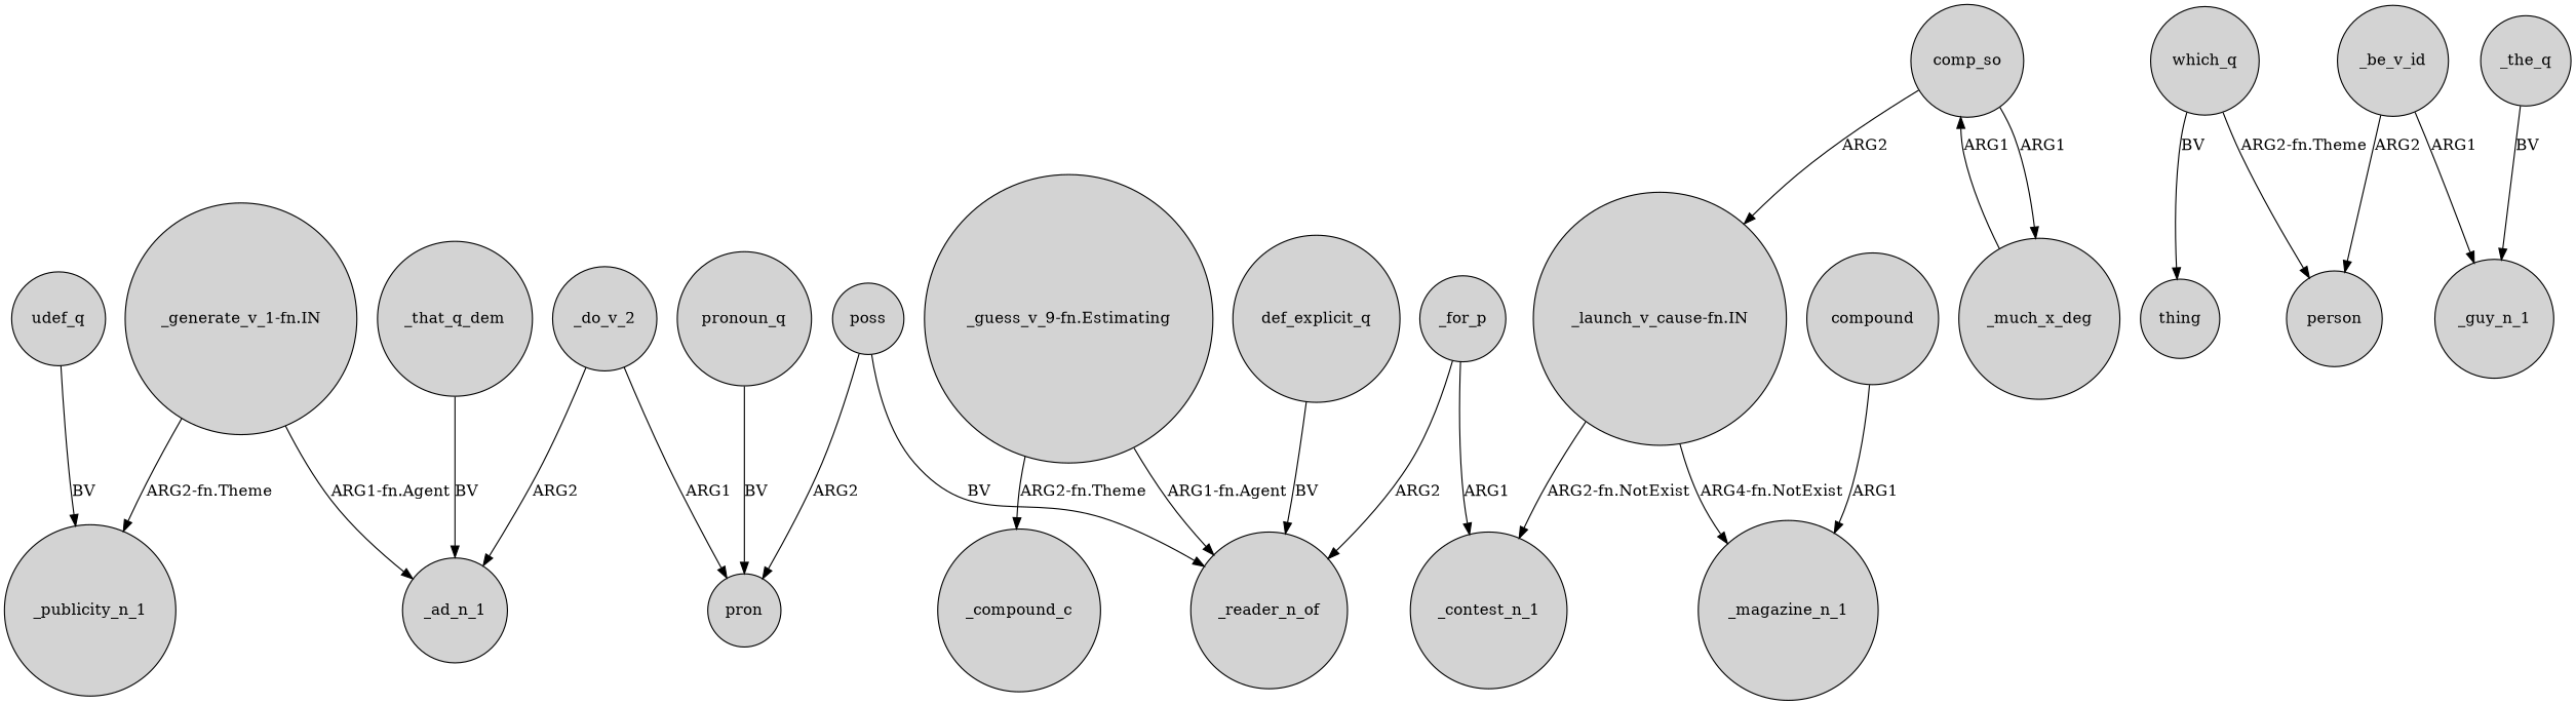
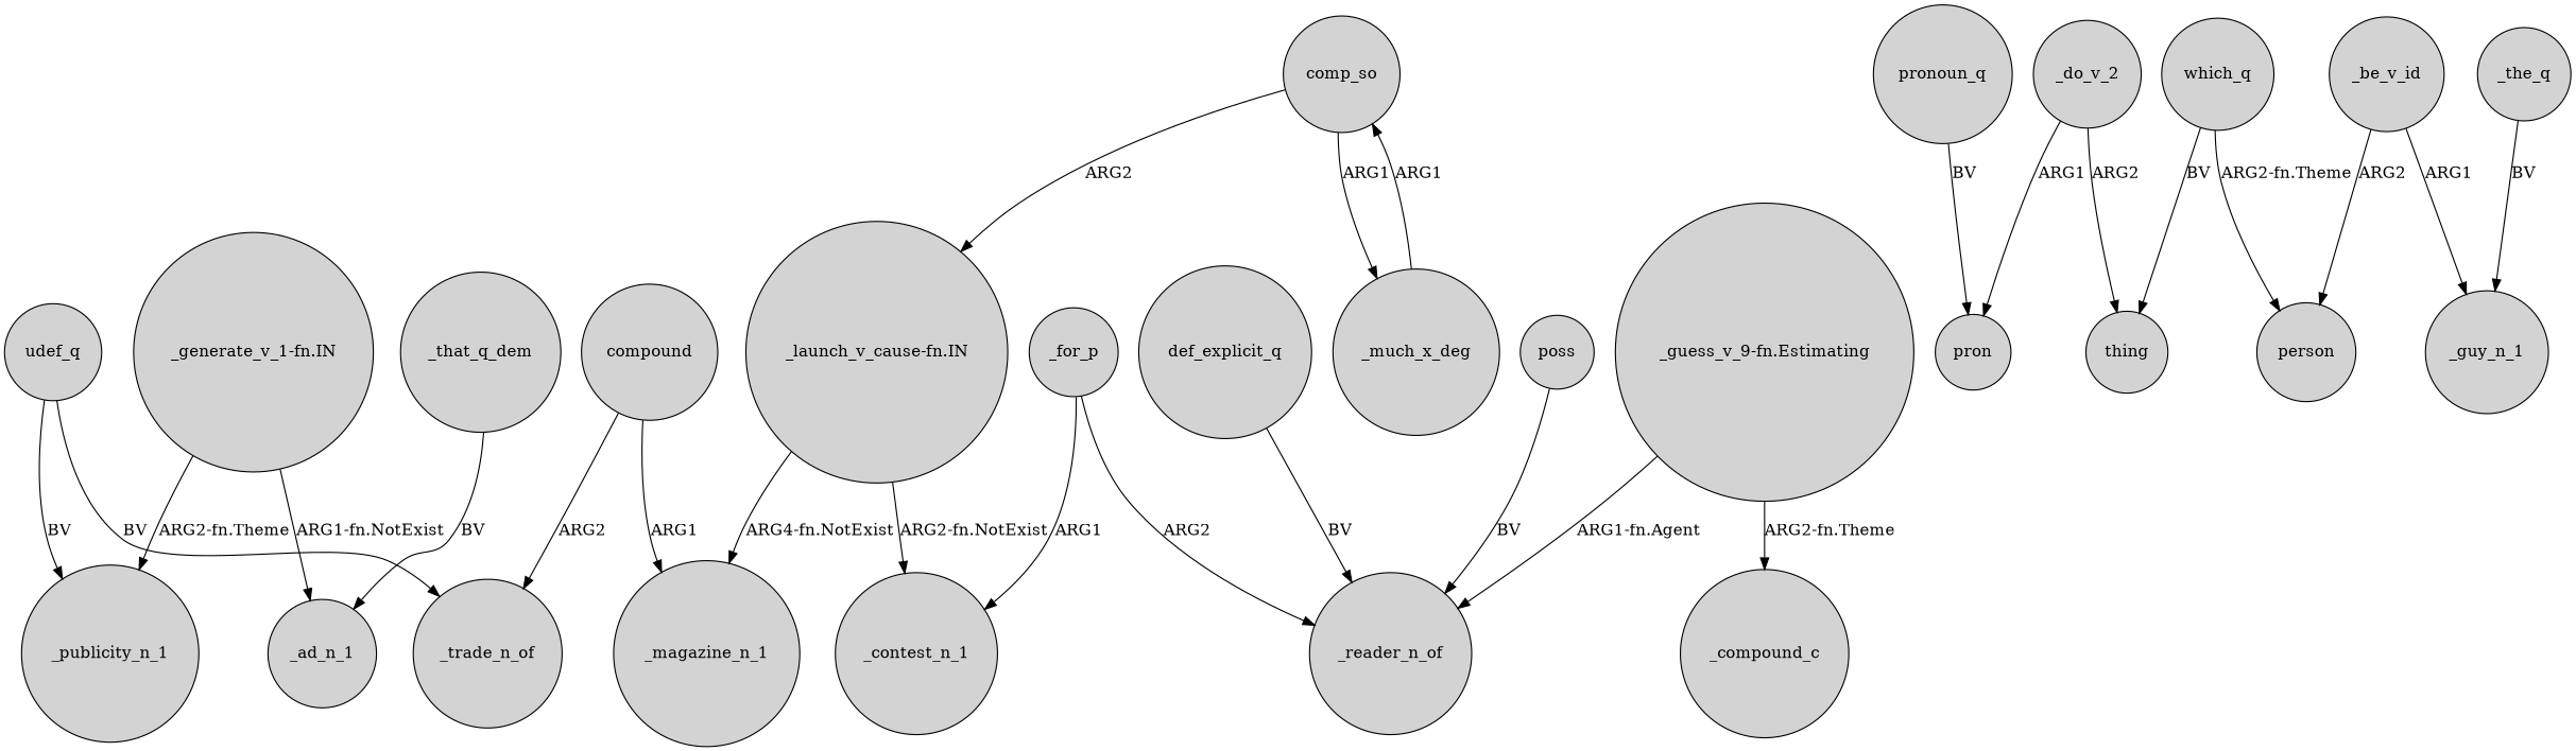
  digraph {
    node [shape=circle style=filled]
    udef_q
+   _trade_n_of
    _publicity_n_1
    "_generate_v_1-fn.IN"
    _ad_n_1
    comp_so
    _much_x_deg
    "_launch_v_cause-fn.IN"
    _contest_n_1
    _magazine_n_1
    poss
    pron
    _reader_n_of
    _for_p
    pronoun_q
    which_q
    person
    thing
    n19 [label=_do_v_2]
    _be_v_id
    _guy_n_1
    n22 [label="_guess_v_9-fn.Estimating"]
    n23 [label=_compound_c]
    compound
    _that_q_dem
    def_explicit_q
    _the_q
+   udef_q -> _trade_n_of [label=BV]
    udef_q -> _publicity_n_1 [label=BV]
    "_generate_v_1-fn.IN" -> _publicity_n_1 [label="ARG2-fn.Theme"]
-   "_generate_v_1-fn.IN" -> _ad_n_1 [label="ARG1-fn.Agent"]
+   "_generate_v_1-fn.IN" -> _ad_n_1 [label="ARG1-fn.NotExist"]
    comp_so -> _much_x_deg [label=ARG1]
    comp_so -> "_launch_v_cause-fn.IN" [label=ARG2]
    _much_x_deg -> comp_so [label=ARG1]
    "_launch_v_cause-fn.IN" -> _contest_n_1 [label="ARG2-fn.NotExist"]
    "_launch_v_cause-fn.IN" -> _magazine_n_1 [label="ARG4-fn.NotExist"]
-   poss -> pron [label=ARG2]
    poss -> _reader_n_of [label=BV]
    _for_p -> _contest_n_1 [label=ARG1]
    _for_p -> _reader_n_of [label=ARG2]
    pronoun_q -> pron [label=BV]
    which_q -> person [label="ARG2-fn.Theme"]
    which_q -> thing [label=BV]
    n19 -> pron [label=ARG1]
-   n19 -> _ad_n_1 [label=ARG2]
+   n19 -> thing [label=ARG2]
    _be_v_id -> person [label=ARG2]
    _be_v_id -> _guy_n_1 [label=ARG1]
    n22 -> _reader_n_of [label="ARG1-fn.Agent"]
    n22 -> n23 [label="ARG2-fn.Theme"]
+   compound -> _trade_n_of [label=ARG2]
    compound -> _magazine_n_1 [label=ARG1]
    _that_q_dem -> _ad_n_1 [label=BV]
    def_explicit_q -> _reader_n_of [label=BV]
    _the_q -> _guy_n_1 [label=BV]
  }
